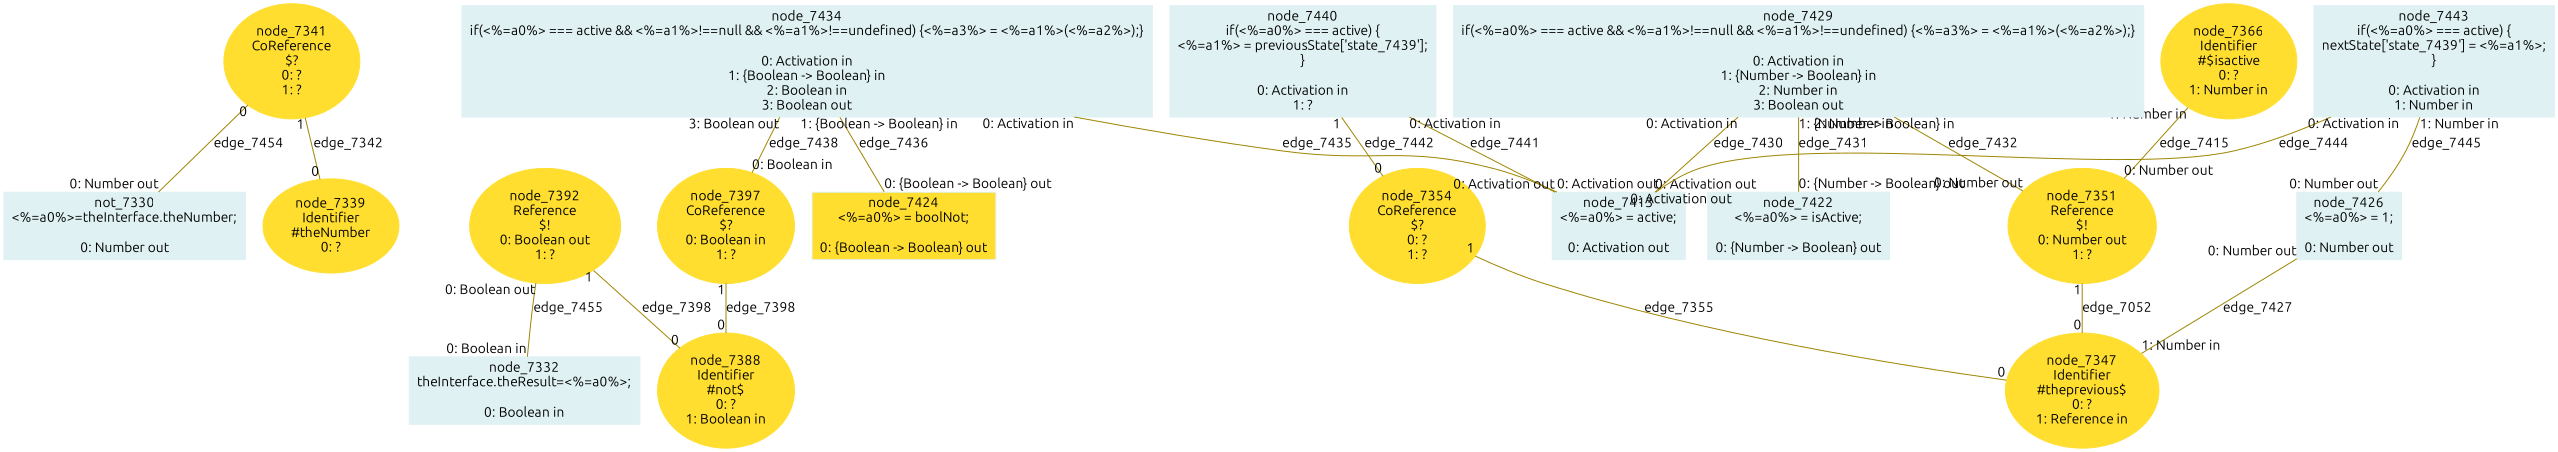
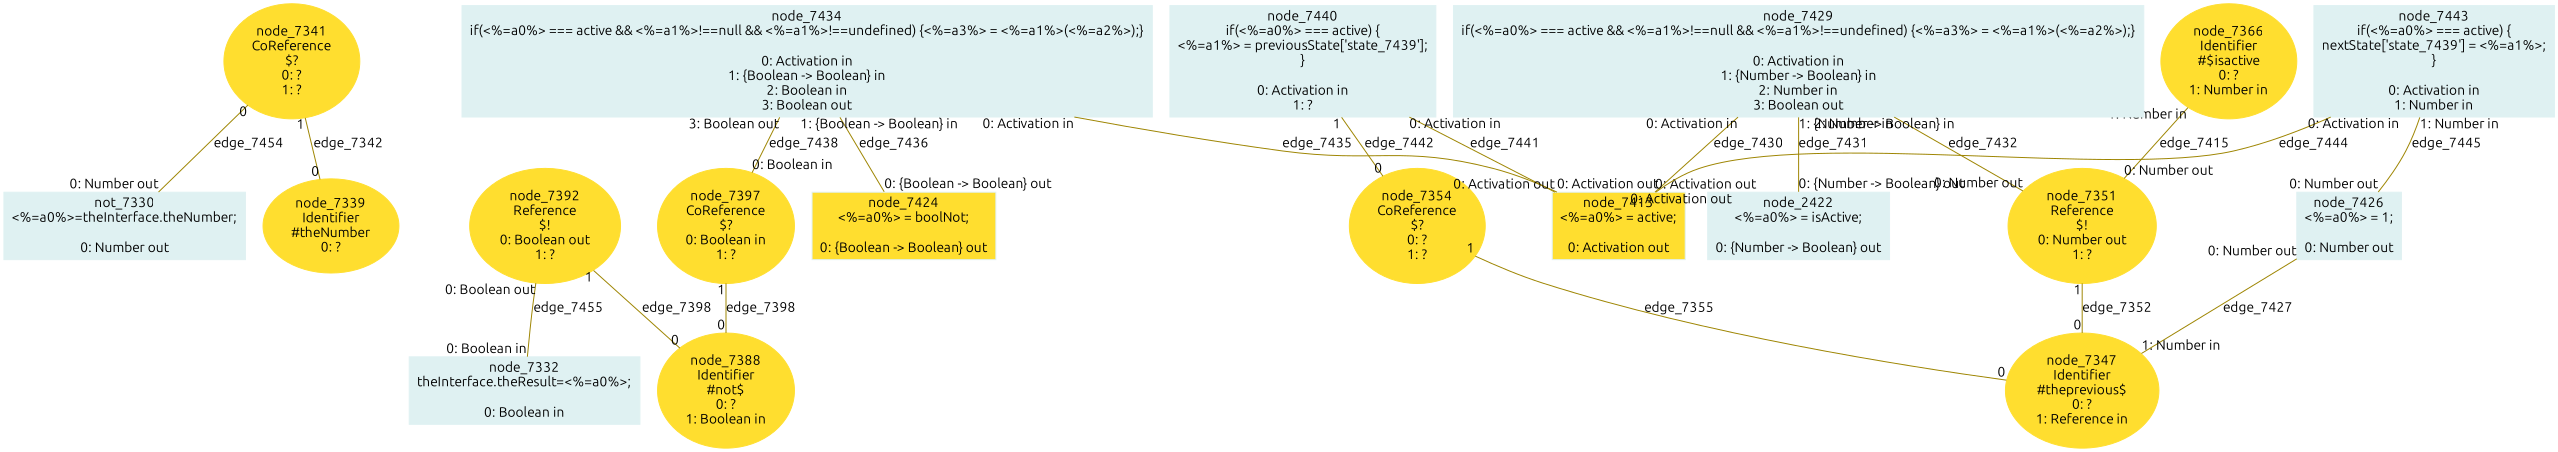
  digraph {
    fontname=Ubuntu
    node [color="#dff1f2" fontname=Ubuntu shape=box style=filled]
    edge [arrowHead=none arrowsize=1 color="#9d8400" dir=none fontname=Ubuntu headlabel=0 taillabel=1]
    n1 [label="not_7330\n<%=a0%>=theInterface.theNumber;\n\n0: Number out"]
    n2 [label="node_7332\ntheInterface.theResult=<%=a0%>;\n\n0: Boolean in"]
    n3 [color="#ffde2f" label="node_7339\nIdentifier\n#theNumber\n0: ?" shape=ellipse]
    n4 [color="#ffde2f" label="node_7341\nCoReference\n$?\n0: ?\n1: ?" shape=ellipse]
    n5 [color="#ffde2f" label="node_7347\nIdentifier\n#theprevious$\n0: ?\n1: Reference in" shape=ellipse]
    n6 [color="#ffde2f" label="node_7351\nReference\n$!\n0: Number out\n1: ?" shape=ellipse]
    n7 [color="#ffde2f" label="node_7354\nCoReference\n$?\n0: ?\n1: ?" shape=ellipse]
    n8 [color="#ffde2f" label="node_7366\nIdentifier\n#$isactive\n0: ?\n1: Number in" shape=ellipse]
    n9 [color="#ffde2f" label="node_7388\nIdentifier\n#not$\n0: ?\n1: Boolean in" shape=ellipse]
    n10 [color="#ffde2f" label="node_7392\nReference\n$!\n0: Boolean out\n1: ?" shape=ellipse]
    n11 [color="#ffde2f" label="node_7397\nCoReference\n$?\n0: Boolean in\n1: ?" shape=ellipse]
-   n12 [label="node_7413\n<%=a0%> = active;\n\n0: Activation out"]
-   n13 [label="node_7422\n<%=a0%> = isActive;\n\n0: {Number -> Boolean} out"]
+   n12 [label="node_7413\n<%=a0%> = active;\n\n0: Activation out" fillcolor="#ffde2f"]
+   n13 [label="node_2422\n<%=a0%> = isActive;\n\n0: {Number -> Boolean} out"]
    n14 [fillcolor="#ffde2f" label="node_7424\n<%=a0%> = boolNot;\n\n0: {Boolean -> Boolean} out"]
    n15 [label="node_7426\n<%=a0%> = 1;\n\n0: Number out"]
    n16 [label="node_7429\nif(<%=a0%> === active && <%=a1%>!==null && <%=a1%>!==undefined) {<%=a3%> = <%=a1%>(<%=a2%>);}\n\n0: Activation in\n1: {Number -> Boolean} in\n2: Number in\n3: Boolean out"]
    n17 [label="node_7434\nif(<%=a0%> === active && <%=a1%>!==null && <%=a1%>!==undefined) {<%=a3%> = <%=a1%>(<%=a2%>);}\n\n0: Activation in\n1: {Boolean -> Boolean} in\n2: Boolean in\n3: Boolean out"]
    n18 [label="node_7440\nif(<%=a0%> === active) {\n<%=a1%> = previousState['state_7439'];\n}\n\n0: Activation in\n1: ?"]
    n19 [label="node_7443\nif(<%=a0%> === active) {\nnextState['state_7439'] = <%=a1%>;\n}\n\n0: Activation in\n1: Number in"]
    n4 -> n1 [headlabel="0: Number out" label=edge_7454 taillabel=0]
    n4 -> n3 [label=edge_7342]
-   n6 -> n5 [label=edge_7052]
+   n6 -> n5 [label=edge_7352]
    n7 -> n5 [label=edge_7355]
    n8 -> n6 [headlabel="0: Number out" label=edge_7415 taillabel="1: Number in"]
    n10 -> n2 [headlabel="0: Boolean in" label=edge_7455 taillabel="0: Boolean out"]
    n10 -> n9 [label=edge_7398]
    n11 -> n9 [label=edge_7398]
    n15 -> n5 [headlabel="1: Number in" label=edge_7427 taillabel="0: Number out"]
    n16 -> n6 [headlabel="0: Number out" label=edge_7432 taillabel="2: Number in"]
    n16 -> n12 [headlabel="0: Activation out" label=edge_7430 taillabel="0: Activation in"]
    n16 -> n13 [headlabel="0: {Number -> Boolean} out" label=edge_7431 taillabel="1: {Number -> Boolean} in"]
    n17 -> n11 [headlabel="0: Boolean in" label=edge_7438 taillabel="3: Boolean out"]
    n17 -> n12 [headlabel="0: Activation out" label=edge_7435 taillabel="0: Activation in"]
    n17 -> n14 [headlabel="0: {Boolean -> Boolean} out" label=edge_7436 taillabel="1: {Boolean -> Boolean} in"]
    n18 -> n7 [label=edge_7442]
    n18 -> n12 [headlabel="0: Activation out" label=edge_7441 taillabel="0: Activation in"]
    n19 -> n12 [headlabel="0: Activation out" label=edge_7444 taillabel="0: Activation in"]
    n19 -> n15 [headlabel="0: Number out" label=edge_7445 taillabel="1: Number in"]
  }
